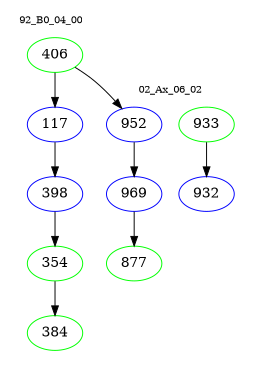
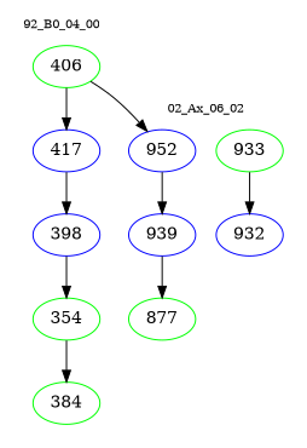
  digraph {
    node [color=green]
    edge [color=black]
    n1 [label=933]
    n2 [color=blue label=932]
    n3 [color=blue label=952]
-   n4 [color=blue label=969]
+   n4 [color=blue label=939]
    n5 [label=877]
    n6 [label=406]
-   n7 [color=blue label=117]
+   n7 [color=blue label=417]
    n8 [color=blue label=398]
    n9 [label=354]
    n10 [label=384]
    subgraph cluster_1 {
      color=white
      fontsize=10
      label="02_Ax_06_02"
      n1
      n2
      n3
      n4
      n5
    }
    subgraph cluster_2 {
      color=white
      fontsize=10
      label="92_B0_04_00"
      n6
      n7
      n8
      n9
      n10
    }
    n1 -> n2
    n3 -> n4
    n4 -> n5
    n6 -> n3
    n6 -> n7
    n7 -> n8
    n8 -> n9
    n9 -> n10
  }
